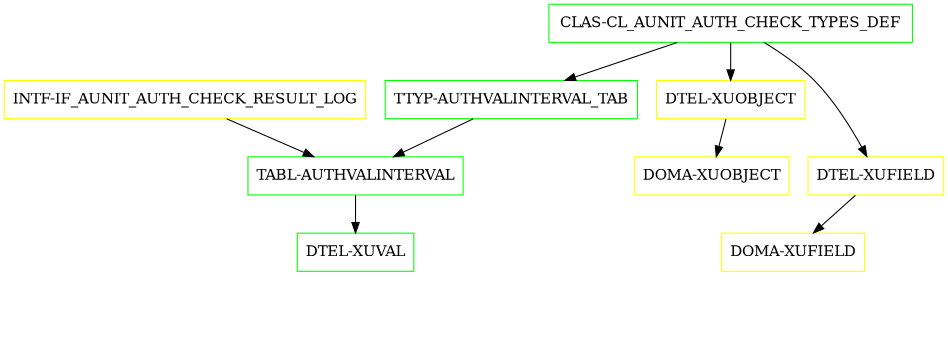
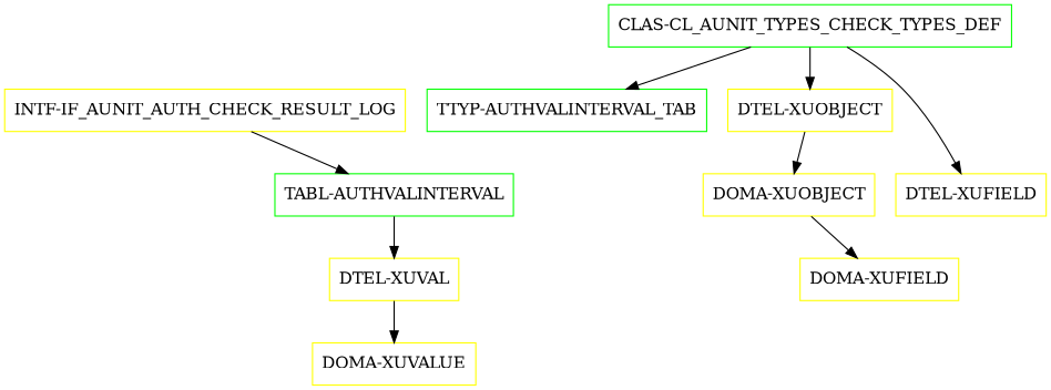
  digraph {
    node [color=yellow shape=box]
    "TABL-AUTHVALINTERVAL" [color=green]
    "INTF-IF_AUNIT_AUTH_CHECK_RESULT_LOG"
-   "CLAS-CL_AUNIT_AUTH_CHECK_TYPES_DEF" [color=green]
+   "CLAS-CL_AUNIT_AUTH_CHECK_TYPES_DEF" [color=green label="CLAS-CL_AUNIT_TYPES_CHECK_TYPES_DEF"]
    "DTEL-XUOBJECT"
    "TTYP-AUTHVALINTERVAL_TAB" [color=green]
    "DTEL-XUFIELD"
    "DOMA-XUOBJECT"
    "DOMA-XUFIELD"
-   "DTEL-XUVAL" [color=green]
+   "DTEL-XUVAL"
+   "DOMA-XUVALUE"
    "TABL-AUTHVALINTERVAL" -> "DTEL-XUVAL"
    "INTF-IF_AUNIT_AUTH_CHECK_RESULT_LOG" -> "TABL-AUTHVALINTERVAL"
    "CLAS-CL_AUNIT_AUTH_CHECK_TYPES_DEF" -> "DTEL-XUOBJECT"
    "CLAS-CL_AUNIT_AUTH_CHECK_TYPES_DEF" -> "TTYP-AUTHVALINTERVAL_TAB"
    "CLAS-CL_AUNIT_AUTH_CHECK_TYPES_DEF" -> "DTEL-XUFIELD"
    "DTEL-XUOBJECT" -> "DOMA-XUOBJECT"
-   "TTYP-AUTHVALINTERVAL_TAB" -> "TABL-AUTHVALINTERVAL"
-   "DTEL-XUFIELD" -> "DOMA-XUFIELD"
+   "DOMA-XUOBJECT" -> "DOMA-XUFIELD"
+   "DTEL-XUVAL" -> "DOMA-XUVALUE"
  }
